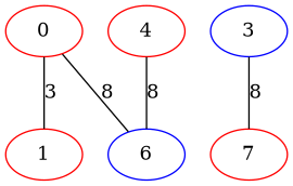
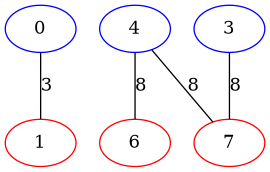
  graph {
    node [color=red weight=1]
-   0
+   0 [color=blue]
    1
-   6 [color=blue weight=3]
+   6 [weight=3]
    3 [color=blue]
    7 [weight=3]
-   4
+   4 [color=blue]
    0 -- 1 [label=3]
-   0 -- 6 [label=8]
    3 -- 7 [label=8]
    4 -- 6 [label=8]
+   4 -- 7 [label=8]
  }
